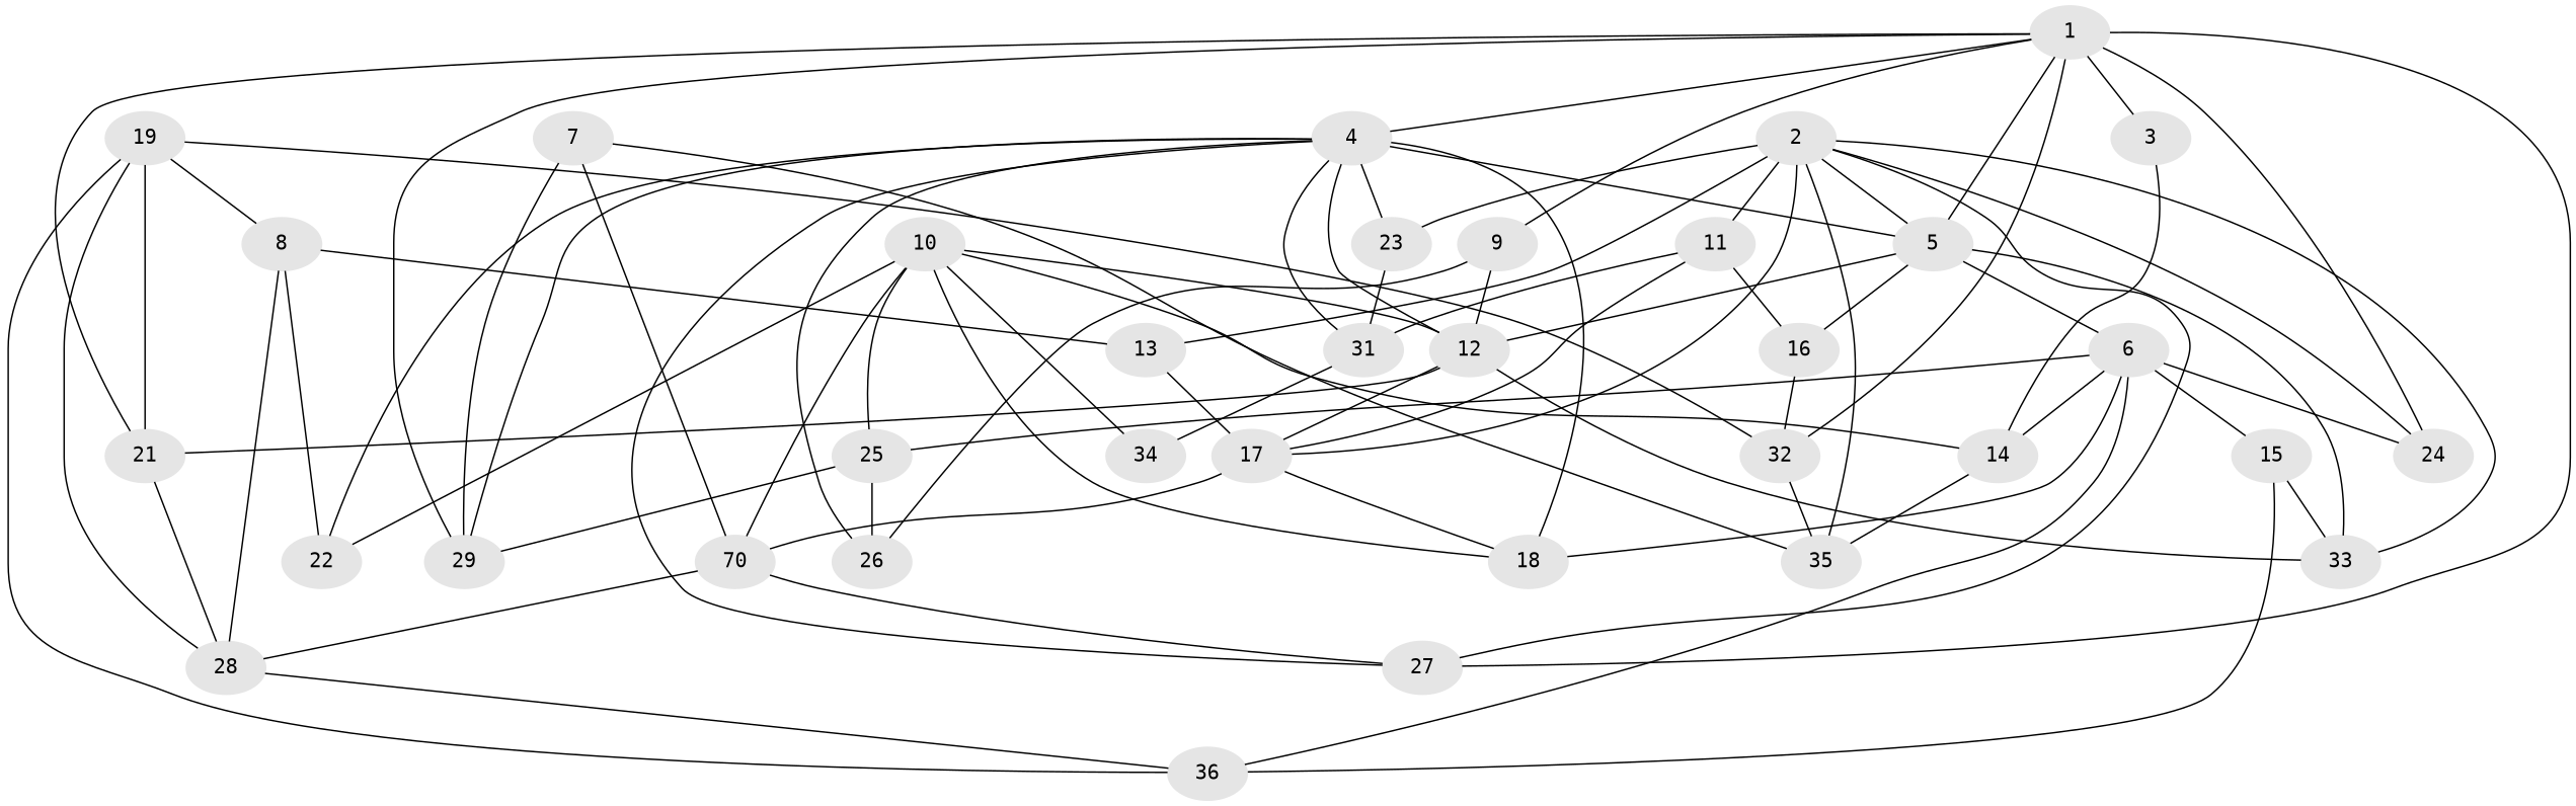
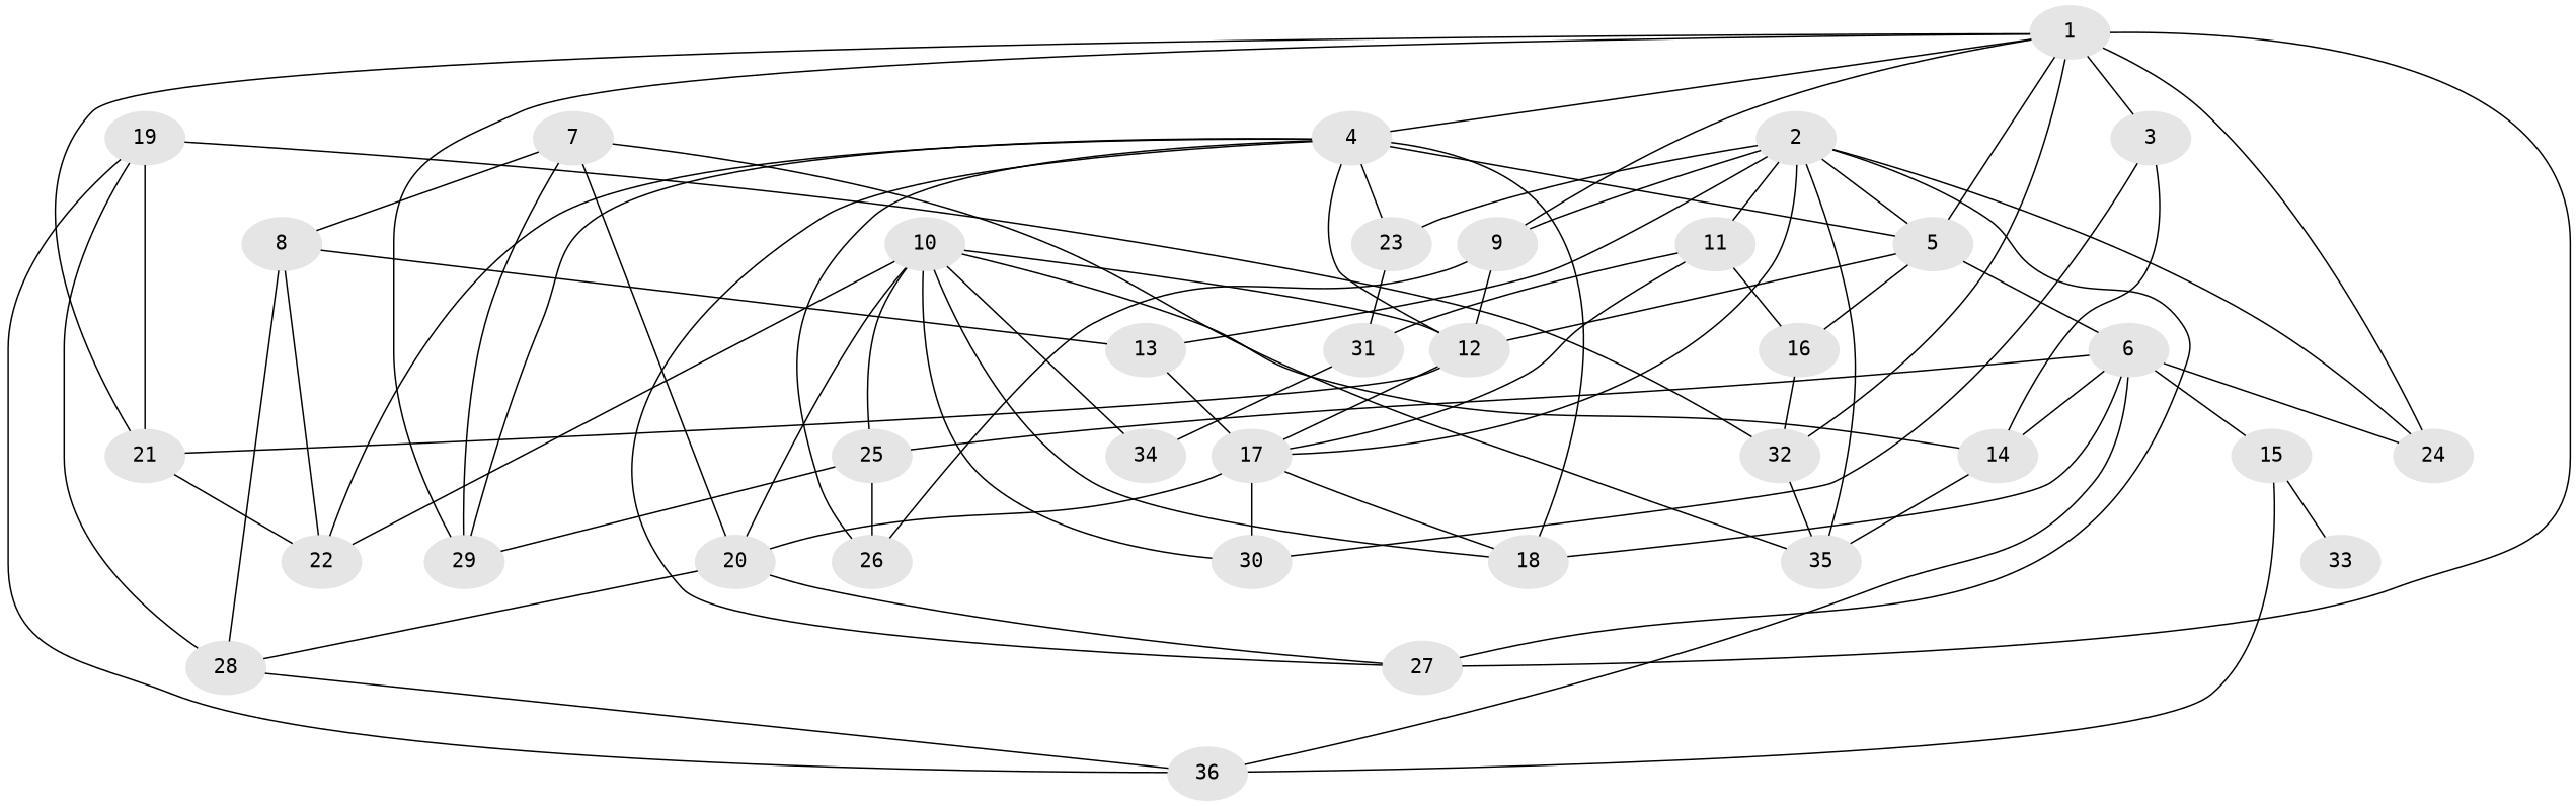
  graph {
    fontname="DejaVu Sans Mono"
    node [color=gray90 fontname="DejaVu Sans Mono" style=filled]
    edge [fontname="DejaVu Sans Mono" weight=1.0]
    1
    3
    4
    5
    9
    21
    24
    27
    29
    32
    14
+   30
    23
    12
    18
    22
    26
    31
    33
    6
    16
    35
    2
    11
    13
    17
-   20 [label=70]
+   20
    34
    15
    25
    36
    7
    8
    28
    10
    19
    1 -- 3 [weight=2.0]
    1 -- 4
    1 -- 5
    1 -- 9
    1 -- 21
    1 -- 24 [weight=2.0]
    1 -- 27
    1 -- 29
    1 -- 32
    3 -- 14
+   3 -- 30
    4 -- 5 [weight=2.0]
    4 -- 27
    4 -- 29
    4 -- 23
    4 -- 12
    4 -- 18 [weight=2.0]
    4 -- 22
    4 -- 26
-   4 -- 31
    5 -- 12 [weight=2.0]
-   5 -- 33
    5 -- 6 [weight=3.0]
    5 -- 16 [weight=2.0]
    9 -- 12 [weight=2.0]
    9 -- 26
-   21 -- 28
+   21 -- 22
    32 -- 35
    14 -- 35
    23 -- 31
    12 -- 21
-   12 -- 33
    12 -- 17
    31 -- 34
    6 -- 24
    6 -- 14
    6 -- 18
    6 -- 15 [weight=2.0]
    6 -- 25
    6 -- 36
    16 -- 32
    2 -- 5
    2 -- 24
    2 -- 27
    2 -- 23
-   2 -- 33
+   2 -- 9
    2 -- 35
    2 -- 11
    2 -- 13
    2 -- 17 [weight=2.0]
    11 -- 31
    11 -- 16
    11 -- 17
    13 -- 17 [weight=2.0]
+   17 -- 30 [weight=2.0]
    17 -- 18 [weight=2.0]
    17 -- 20 [weight=2.0]
    20 -- 27
    20 -- 28
    15 -- 33
    15 -- 36
    25 -- 29
    25 -- 26
    7 -- 29
    7 -- 35
    7 -- 20
-   19 -- 8
+   7 -- 8
    8 -- 22
    8 -- 13
    8 -- 28
    28 -- 36
    10 -- 14
+   10 -- 30
    10 -- 12 [weight=2.0]
    10 -- 18
    10 -- 22
    10 -- 20 [weight=3.0]
    10 -- 34 [weight=2.0]
    10 -- 25
    19 -- 21
    19 -- 32
    19 -- 36
    19 -- 28
  }
